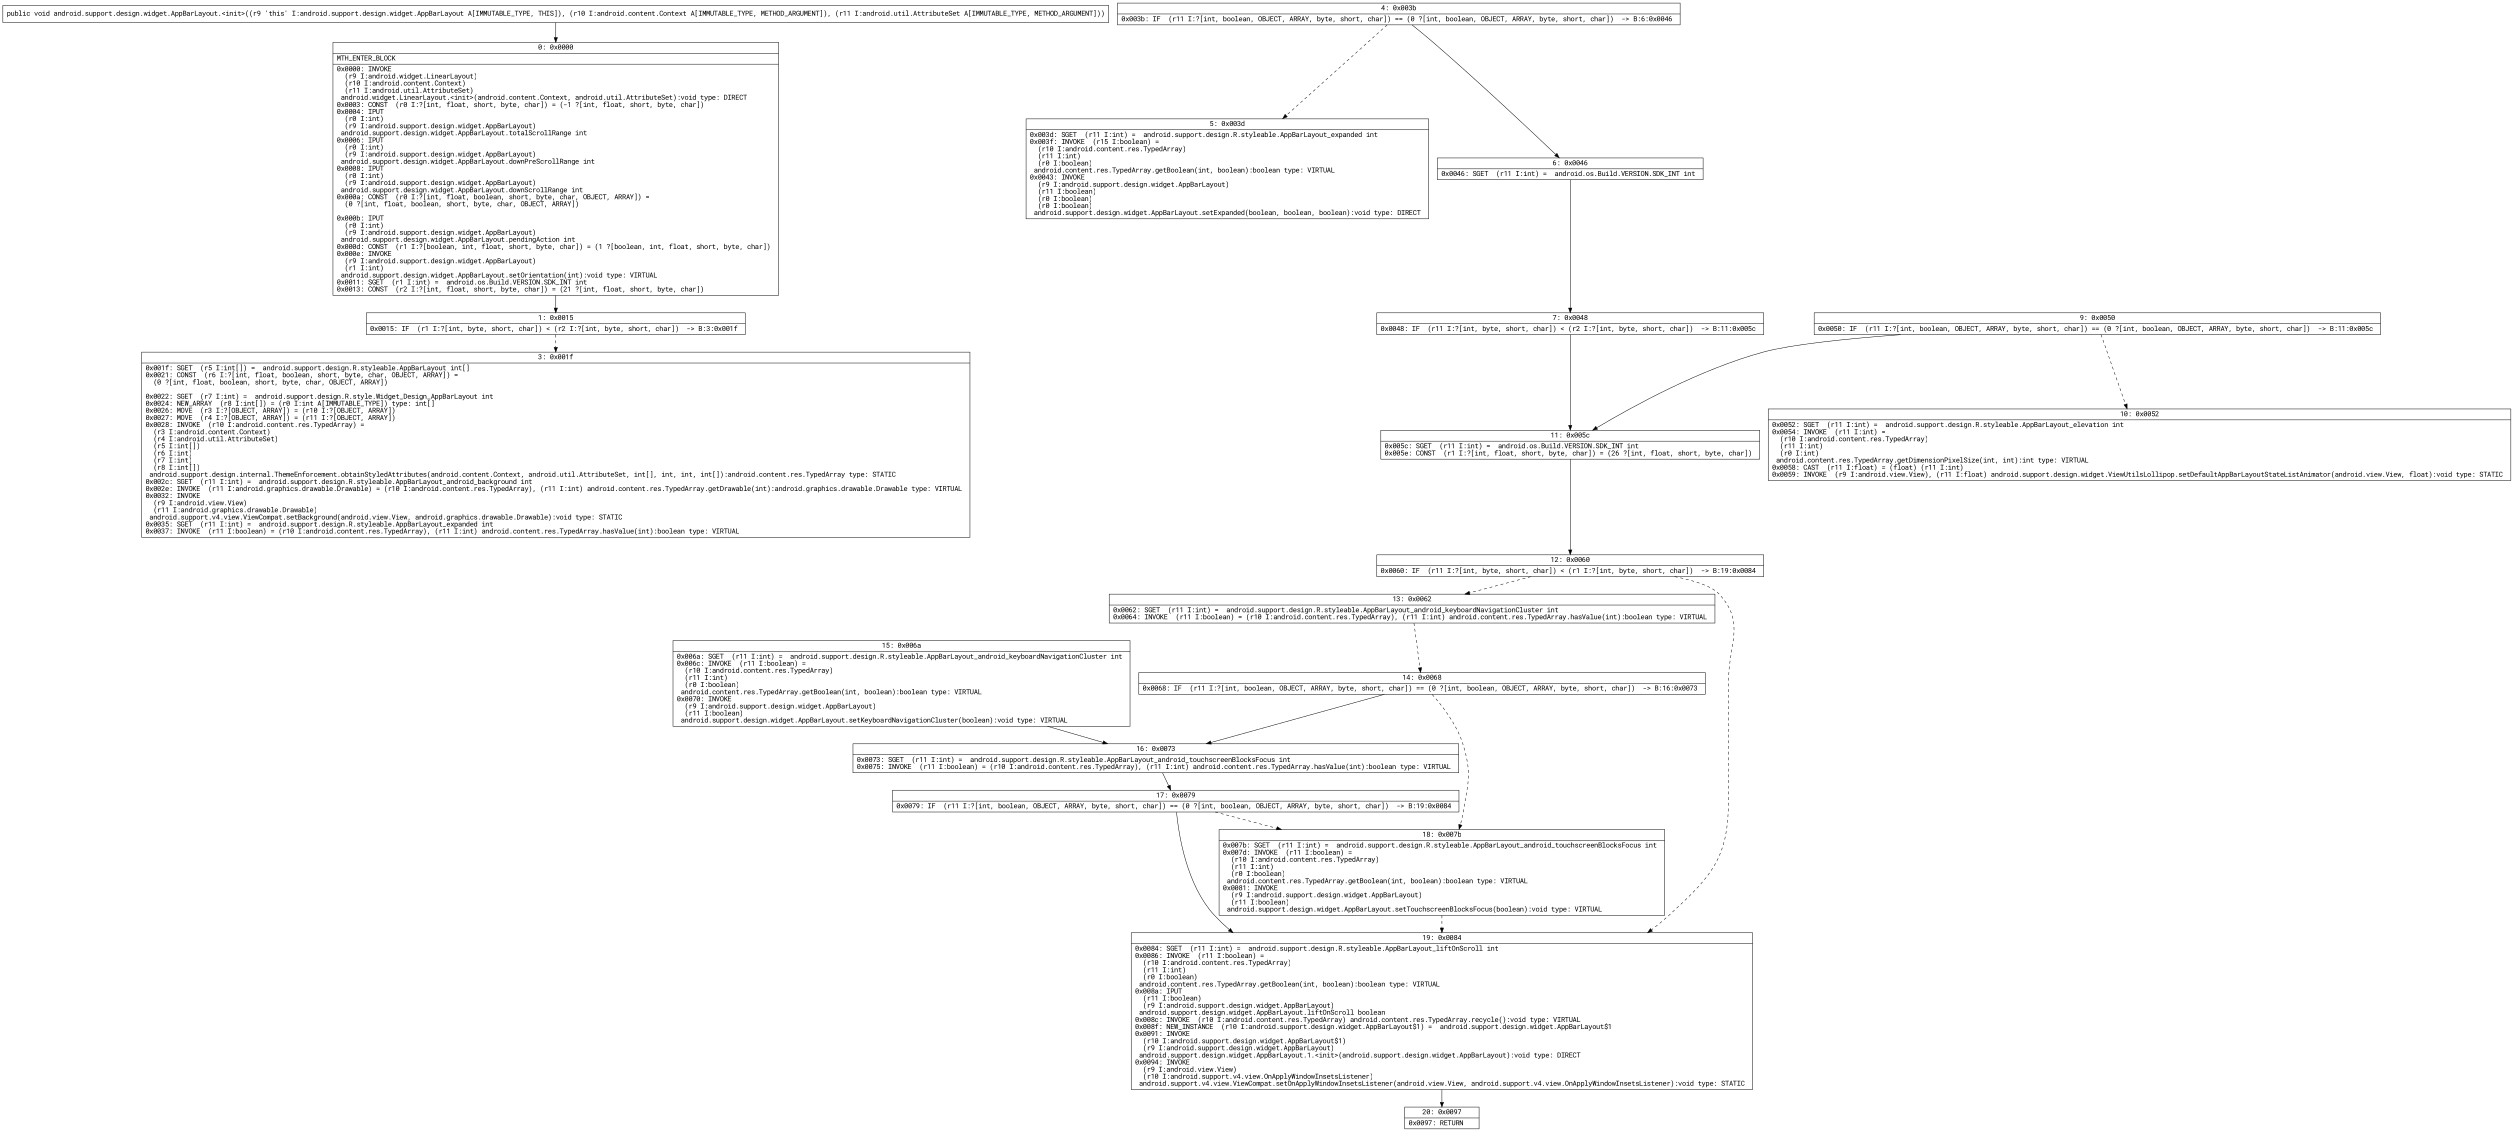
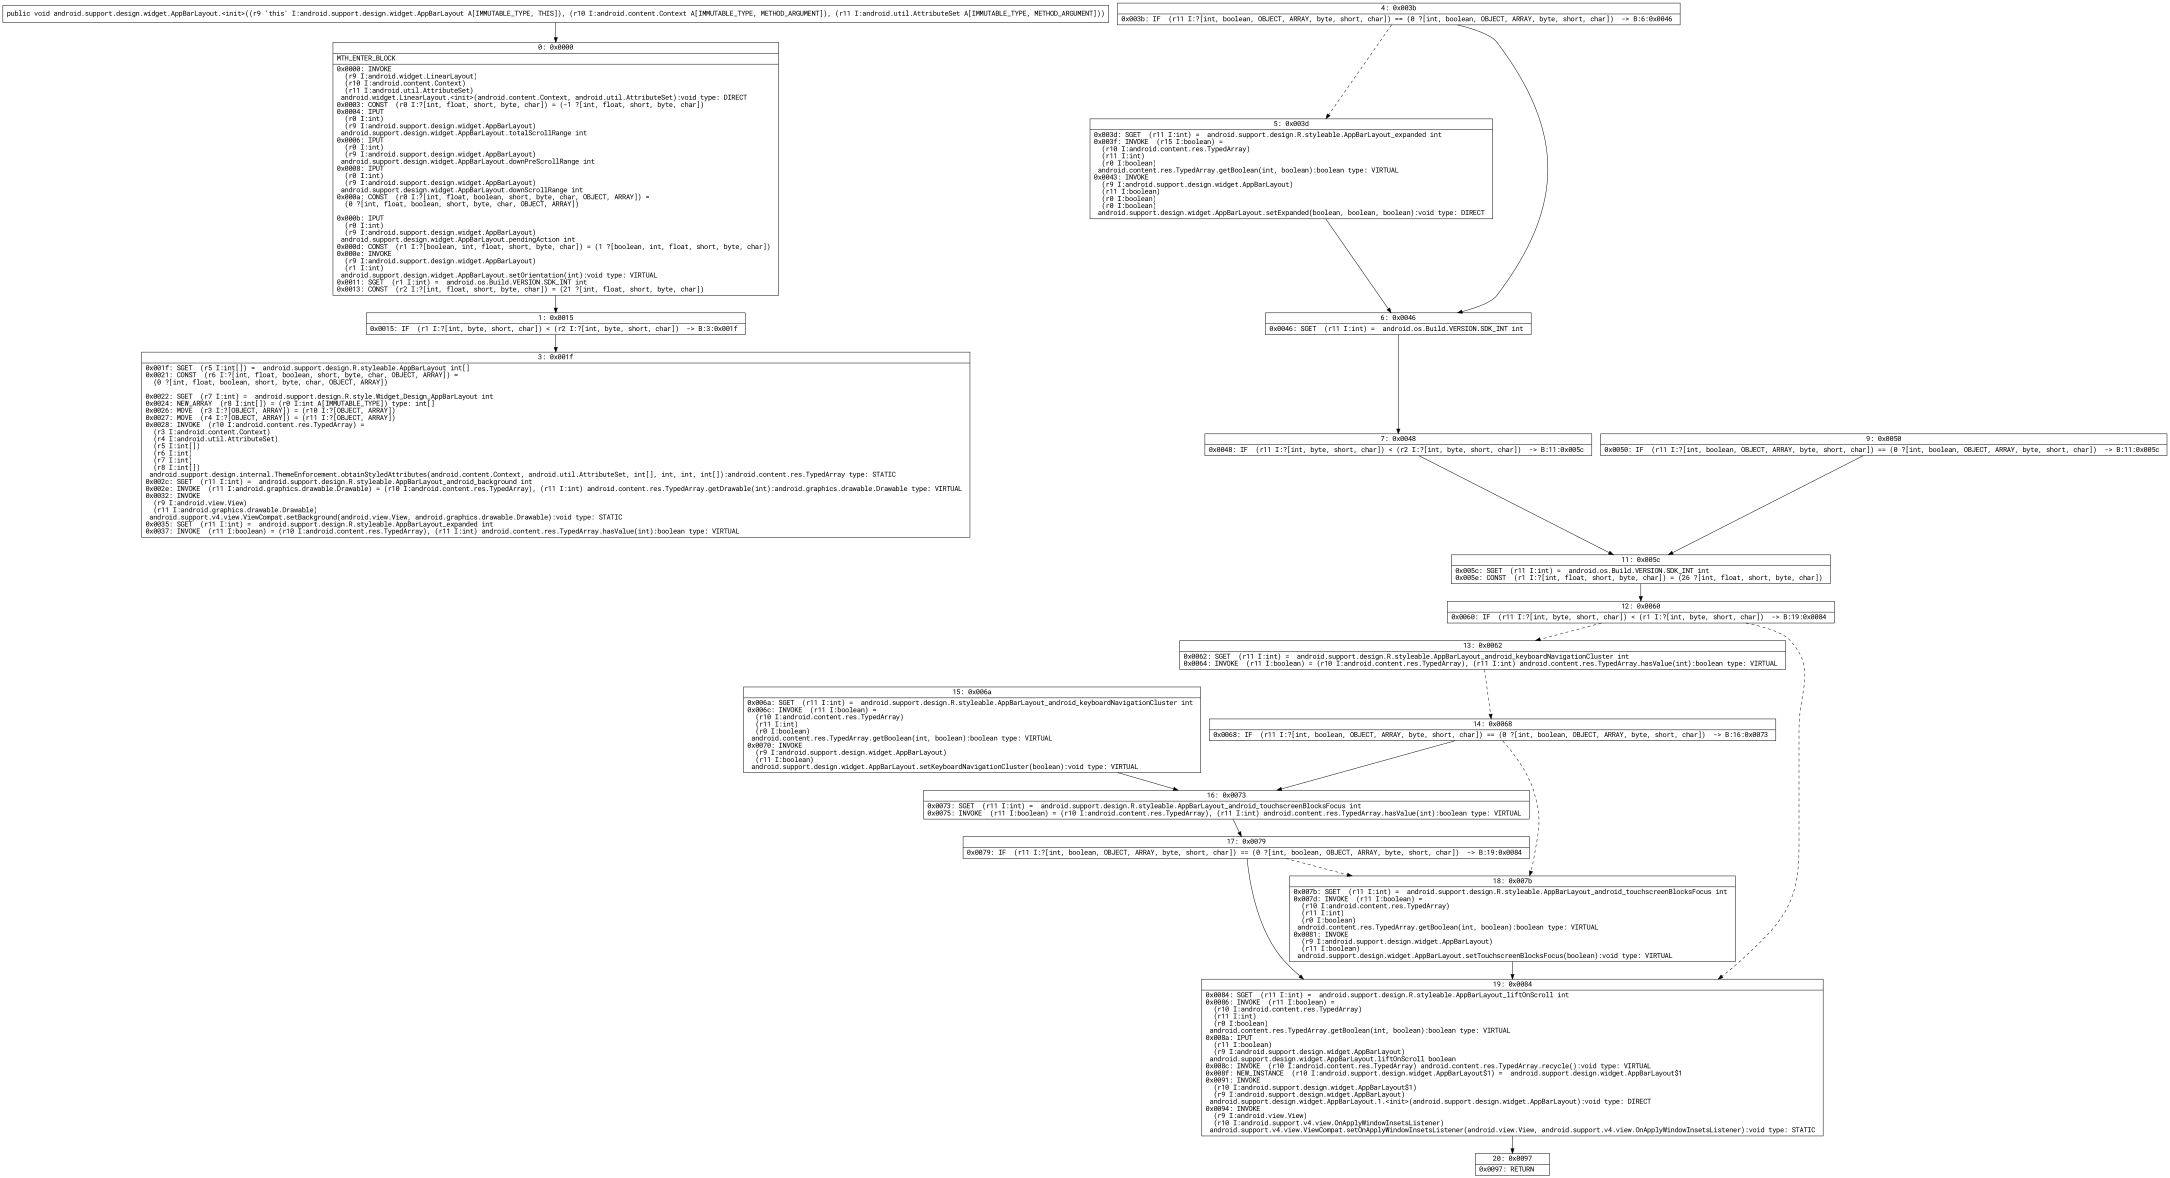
  digraph {
    fontname="Roboto Mono"
    node [fontname="Roboto Mono" shape=record]
    edge [fontname="Roboto Mono"]
    n1 [label="{0\:\ 0x0000|MTH_ENTER_BLOCK\l|0x0000: INVOKE  \l  (r9 I:android.widget.LinearLayout)\l  (r10 I:android.content.Context)\l  (r11 I:android.util.AttributeSet)\l android.widget.LinearLayout.\<init\>(android.content.Context, android.util.AttributeSet):void type: DIRECT \l0x0003: CONST  (r0 I:?[int, float, short, byte, char]) = (\-1 ?[int, float, short, byte, char]) \l0x0004: IPUT  \l  (r0 I:int)\l  (r9 I:android.support.design.widget.AppBarLayout)\l android.support.design.widget.AppBarLayout.totalScrollRange int \l0x0006: IPUT  \l  (r0 I:int)\l  (r9 I:android.support.design.widget.AppBarLayout)\l android.support.design.widget.AppBarLayout.downPreScrollRange int \l0x0008: IPUT  \l  (r0 I:int)\l  (r9 I:android.support.design.widget.AppBarLayout)\l android.support.design.widget.AppBarLayout.downScrollRange int \l0x000a: CONST  (r0 I:?[int, float, boolean, short, byte, char, OBJECT, ARRAY]) = \l  (0 ?[int, float, boolean, short, byte, char, OBJECT, ARRAY])\l \l0x000b: IPUT  \l  (r0 I:int)\l  (r9 I:android.support.design.widget.AppBarLayout)\l android.support.design.widget.AppBarLayout.pendingAction int \l0x000d: CONST  (r1 I:?[boolean, int, float, short, byte, char]) = (1 ?[boolean, int, float, short, byte, char]) \l0x000e: INVOKE  \l  (r9 I:android.support.design.widget.AppBarLayout)\l  (r1 I:int)\l android.support.design.widget.AppBarLayout.setOrientation(int):void type: VIRTUAL \l0x0011: SGET  (r1 I:int) =  android.os.Build.VERSION.SDK_INT int \l0x0013: CONST  (r2 I:?[int, float, short, byte, char]) = (21 ?[int, float, short, byte, char]) \l}"]
    n2 [label="{1\:\ 0x0015|0x0015: IF  (r1 I:?[int, byte, short, char]) \< (r2 I:?[int, byte, short, char])  \-\> B:3:0x001f \l}"]
    n3 [label="{3\:\ 0x001f|0x001f: SGET  (r5 I:int[]) =  android.support.design.R.styleable.AppBarLayout int[] \l0x0021: CONST  (r6 I:?[int, float, boolean, short, byte, char, OBJECT, ARRAY]) = \l  (0 ?[int, float, boolean, short, byte, char, OBJECT, ARRAY])\l \l0x0022: SGET  (r7 I:int) =  android.support.design.R.style.Widget_Design_AppBarLayout int \l0x0024: NEW_ARRAY  (r8 I:int[]) = (r0 I:int A[IMMUTABLE_TYPE]) type: int[] \l0x0026: MOVE  (r3 I:?[OBJECT, ARRAY]) = (r10 I:?[OBJECT, ARRAY]) \l0x0027: MOVE  (r4 I:?[OBJECT, ARRAY]) = (r11 I:?[OBJECT, ARRAY]) \l0x0028: INVOKE  (r10 I:android.content.res.TypedArray) = \l  (r3 I:android.content.Context)\l  (r4 I:android.util.AttributeSet)\l  (r5 I:int[])\l  (r6 I:int)\l  (r7 I:int)\l  (r8 I:int[])\l android.support.design.internal.ThemeEnforcement.obtainStyledAttributes(android.content.Context, android.util.AttributeSet, int[], int, int, int[]):android.content.res.TypedArray type: STATIC \l0x002c: SGET  (r11 I:int) =  android.support.design.R.styleable.AppBarLayout_android_background int \l0x002e: INVOKE  (r11 I:android.graphics.drawable.Drawable) = (r10 I:android.content.res.TypedArray), (r11 I:int) android.content.res.TypedArray.getDrawable(int):android.graphics.drawable.Drawable type: VIRTUAL \l0x0032: INVOKE  \l  (r9 I:android.view.View)\l  (r11 I:android.graphics.drawable.Drawable)\l android.support.v4.view.ViewCompat.setBackground(android.view.View, android.graphics.drawable.Drawable):void type: STATIC \l0x0035: SGET  (r11 I:int) =  android.support.design.R.styleable.AppBarLayout_expanded int \l0x0037: INVOKE  (r11 I:boolean) = (r10 I:android.content.res.TypedArray), (r11 I:int) android.content.res.TypedArray.hasValue(int):boolean type: VIRTUAL \l}"]
    n4 [label="{4\:\ 0x003b|0x003b: IF  (r11 I:?[int, boolean, OBJECT, ARRAY, byte, short, char]) == (0 ?[int, boolean, OBJECT, ARRAY, byte, short, char])  \-\> B:6:0x0046 \l}"]
    n5 [label="{5\:\ 0x003d|0x003d: SGET  (r11 I:int) =  android.support.design.R.styleable.AppBarLayout_expanded int \l0x003f: INVOKE  (r15 I:boolean) = \l  (r10 I:android.content.res.TypedArray)\l  (r11 I:int)\l  (r0 I:boolean)\l android.content.res.TypedArray.getBoolean(int, boolean):boolean type: VIRTUAL \l0x0043: INVOKE  \l  (r9 I:android.support.design.widget.AppBarLayout)\l  (r11 I:boolean)\l  (r0 I:boolean)\l  (r0 I:boolean)\l android.support.design.widget.AppBarLayout.setExpanded(boolean, boolean, boolean):void type: DIRECT \l}"]
    n6 [label="{6\:\ 0x0046|0x0046: SGET  (r11 I:int) =  android.os.Build.VERSION.SDK_INT int \l}"]
    n7 [label="{7\:\ 0x0048|0x0048: IF  (r11 I:?[int, byte, short, char]) \< (r2 I:?[int, byte, short, char])  \-\> B:11:0x005c \l}"]
    n8 [label="{11\:\ 0x005c|0x005c: SGET  (r11 I:int) =  android.os.Build.VERSION.SDK_INT int \l0x005e: CONST  (r1 I:?[int, float, short, byte, char]) = (26 ?[int, float, short, byte, char]) \l}"]
    n9 [label="{12\:\ 0x0060|0x0060: IF  (r11 I:?[int, byte, short, char]) \< (r1 I:?[int, byte, short, char])  \-\> B:19:0x0084 \l}"]
    n10 [label="{9\:\ 0x0050|0x0050: IF  (r11 I:?[int, boolean, OBJECT, ARRAY, byte, short, char]) == (0 ?[int, boolean, OBJECT, ARRAY, byte, short, char])  \-\> B:11:0x005c \l}"]
-   n11 [label="{10\:\ 0x0052|0x0052: SGET  (r11 I:int) =  android.support.design.R.styleable.AppBarLayout_elevation int \l0x0054: INVOKE  (r11 I:int) = \l  (r10 I:android.content.res.TypedArray)\l  (r11 I:int)\l  (r0 I:int)\l android.content.res.TypedArray.getDimensionPixelSize(int, int):int type: VIRTUAL \l0x0058: CAST  (r11 I:float) = (float) (r11 I:int) \l0x0059: INVOKE  (r9 I:android.view.View), (r11 I:float) android.support.design.widget.ViewUtilsLollipop.setDefaultAppBarLayoutStateListAnimator(android.view.View, float):void type: STATIC \l}"]
    n12 [label="{13\:\ 0x0062|0x0062: SGET  (r11 I:int) =  android.support.design.R.styleable.AppBarLayout_android_keyboardNavigationCluster int \l0x0064: INVOKE  (r11 I:boolean) = (r10 I:android.content.res.TypedArray), (r11 I:int) android.content.res.TypedArray.hasValue(int):boolean type: VIRTUAL \l}"]
    n13 [label="{19\:\ 0x0084|0x0084: SGET  (r11 I:int) =  android.support.design.R.styleable.AppBarLayout_liftOnScroll int \l0x0086: INVOKE  (r11 I:boolean) = \l  (r10 I:android.content.res.TypedArray)\l  (r11 I:int)\l  (r0 I:boolean)\l android.content.res.TypedArray.getBoolean(int, boolean):boolean type: VIRTUAL \l0x008a: IPUT  \l  (r11 I:boolean)\l  (r9 I:android.support.design.widget.AppBarLayout)\l android.support.design.widget.AppBarLayout.liftOnScroll boolean \l0x008c: INVOKE  (r10 I:android.content.res.TypedArray) android.content.res.TypedArray.recycle():void type: VIRTUAL \l0x008f: NEW_INSTANCE  (r10 I:android.support.design.widget.AppBarLayout$1) =  android.support.design.widget.AppBarLayout$1 \l0x0091: INVOKE  \l  (r10 I:android.support.design.widget.AppBarLayout$1)\l  (r9 I:android.support.design.widget.AppBarLayout)\l android.support.design.widget.AppBarLayout.1.\<init\>(android.support.design.widget.AppBarLayout):void type: DIRECT \l0x0094: INVOKE  \l  (r9 I:android.view.View)\l  (r10 I:android.support.v4.view.OnApplyWindowInsetsListener)\l android.support.v4.view.ViewCompat.setOnApplyWindowInsetsListener(android.view.View, android.support.v4.view.OnApplyWindowInsetsListener):void type: STATIC \l}"]
    n14 [label="{14\:\ 0x0068|0x0068: IF  (r11 I:?[int, boolean, OBJECT, ARRAY, byte, short, char]) == (0 ?[int, boolean, OBJECT, ARRAY, byte, short, char])  \-\> B:16:0x0073 \l}"]
    n15 [label="{20\:\ 0x0097|0x0097: RETURN   \l}"]
    n16 [label="{16\:\ 0x0073|0x0073: SGET  (r11 I:int) =  android.support.design.R.styleable.AppBarLayout_android_touchscreenBlocksFocus int \l0x0075: INVOKE  (r11 I:boolean) = (r10 I:android.content.res.TypedArray), (r11 I:int) android.content.res.TypedArray.hasValue(int):boolean type: VIRTUAL \l}"]
    n17 [label="{18\:\ 0x007b|0x007b: SGET  (r11 I:int) =  android.support.design.R.styleable.AppBarLayout_android_touchscreenBlocksFocus int \l0x007d: INVOKE  (r11 I:boolean) = \l  (r10 I:android.content.res.TypedArray)\l  (r11 I:int)\l  (r0 I:boolean)\l android.content.res.TypedArray.getBoolean(int, boolean):boolean type: VIRTUAL \l0x0081: INVOKE  \l  (r9 I:android.support.design.widget.AppBarLayout)\l  (r11 I:boolean)\l android.support.design.widget.AppBarLayout.setTouchscreenBlocksFocus(boolean):void type: VIRTUAL \l}"]
    n18 [label="{15\:\ 0x006a|0x006a: SGET  (r11 I:int) =  android.support.design.R.styleable.AppBarLayout_android_keyboardNavigationCluster int \l0x006c: INVOKE  (r11 I:boolean) = \l  (r10 I:android.content.res.TypedArray)\l  (r11 I:int)\l  (r0 I:boolean)\l android.content.res.TypedArray.getBoolean(int, boolean):boolean type: VIRTUAL \l0x0070: INVOKE  \l  (r9 I:android.support.design.widget.AppBarLayout)\l  (r11 I:boolean)\l android.support.design.widget.AppBarLayout.setKeyboardNavigationCluster(boolean):void type: VIRTUAL \l}"]
    n19 [label="{17\:\ 0x0079|0x0079: IF  (r11 I:?[int, boolean, OBJECT, ARRAY, byte, short, char]) == (0 ?[int, boolean, OBJECT, ARRAY, byte, short, char])  \-\> B:19:0x0084 \l}"]
    n20 [label="{public void android.support.design.widget.AppBarLayout.\<init\>((r9 'this' I:android.support.design.widget.AppBarLayout A[IMMUTABLE_TYPE, THIS]), (r10 I:android.content.Context A[IMMUTABLE_TYPE, METHOD_ARGUMENT]), (r11 I:android.util.AttributeSet A[IMMUTABLE_TYPE, METHOD_ARGUMENT])) }"]
    n1 -> n2
-   n2 -> n3 [style=dashed]
+   n2 -> n3
    n4 -> n5 [style=dashed]
    n4 -> n6
+   n5 -> n6
    n6 -> n7
    n7 -> n8
    n8 -> n9
    n9 -> n12 [style=dashed]
    n9 -> n13 [style=dashed]
    n10 -> n8
-   n10 -> n11 [style=dashed]
    n12 -> n14 [style=dashed]
    n13 -> n15
    n14 -> n16
    n14 -> n17 [style=dashed]
    n16 -> n19
-   n17 -> n13 [style=dashed]
+   n17 -> n13
    n18 -> n16
    n19 -> n13
    n19 -> n17 [style=dashed]
    n20 -> n1
  }
